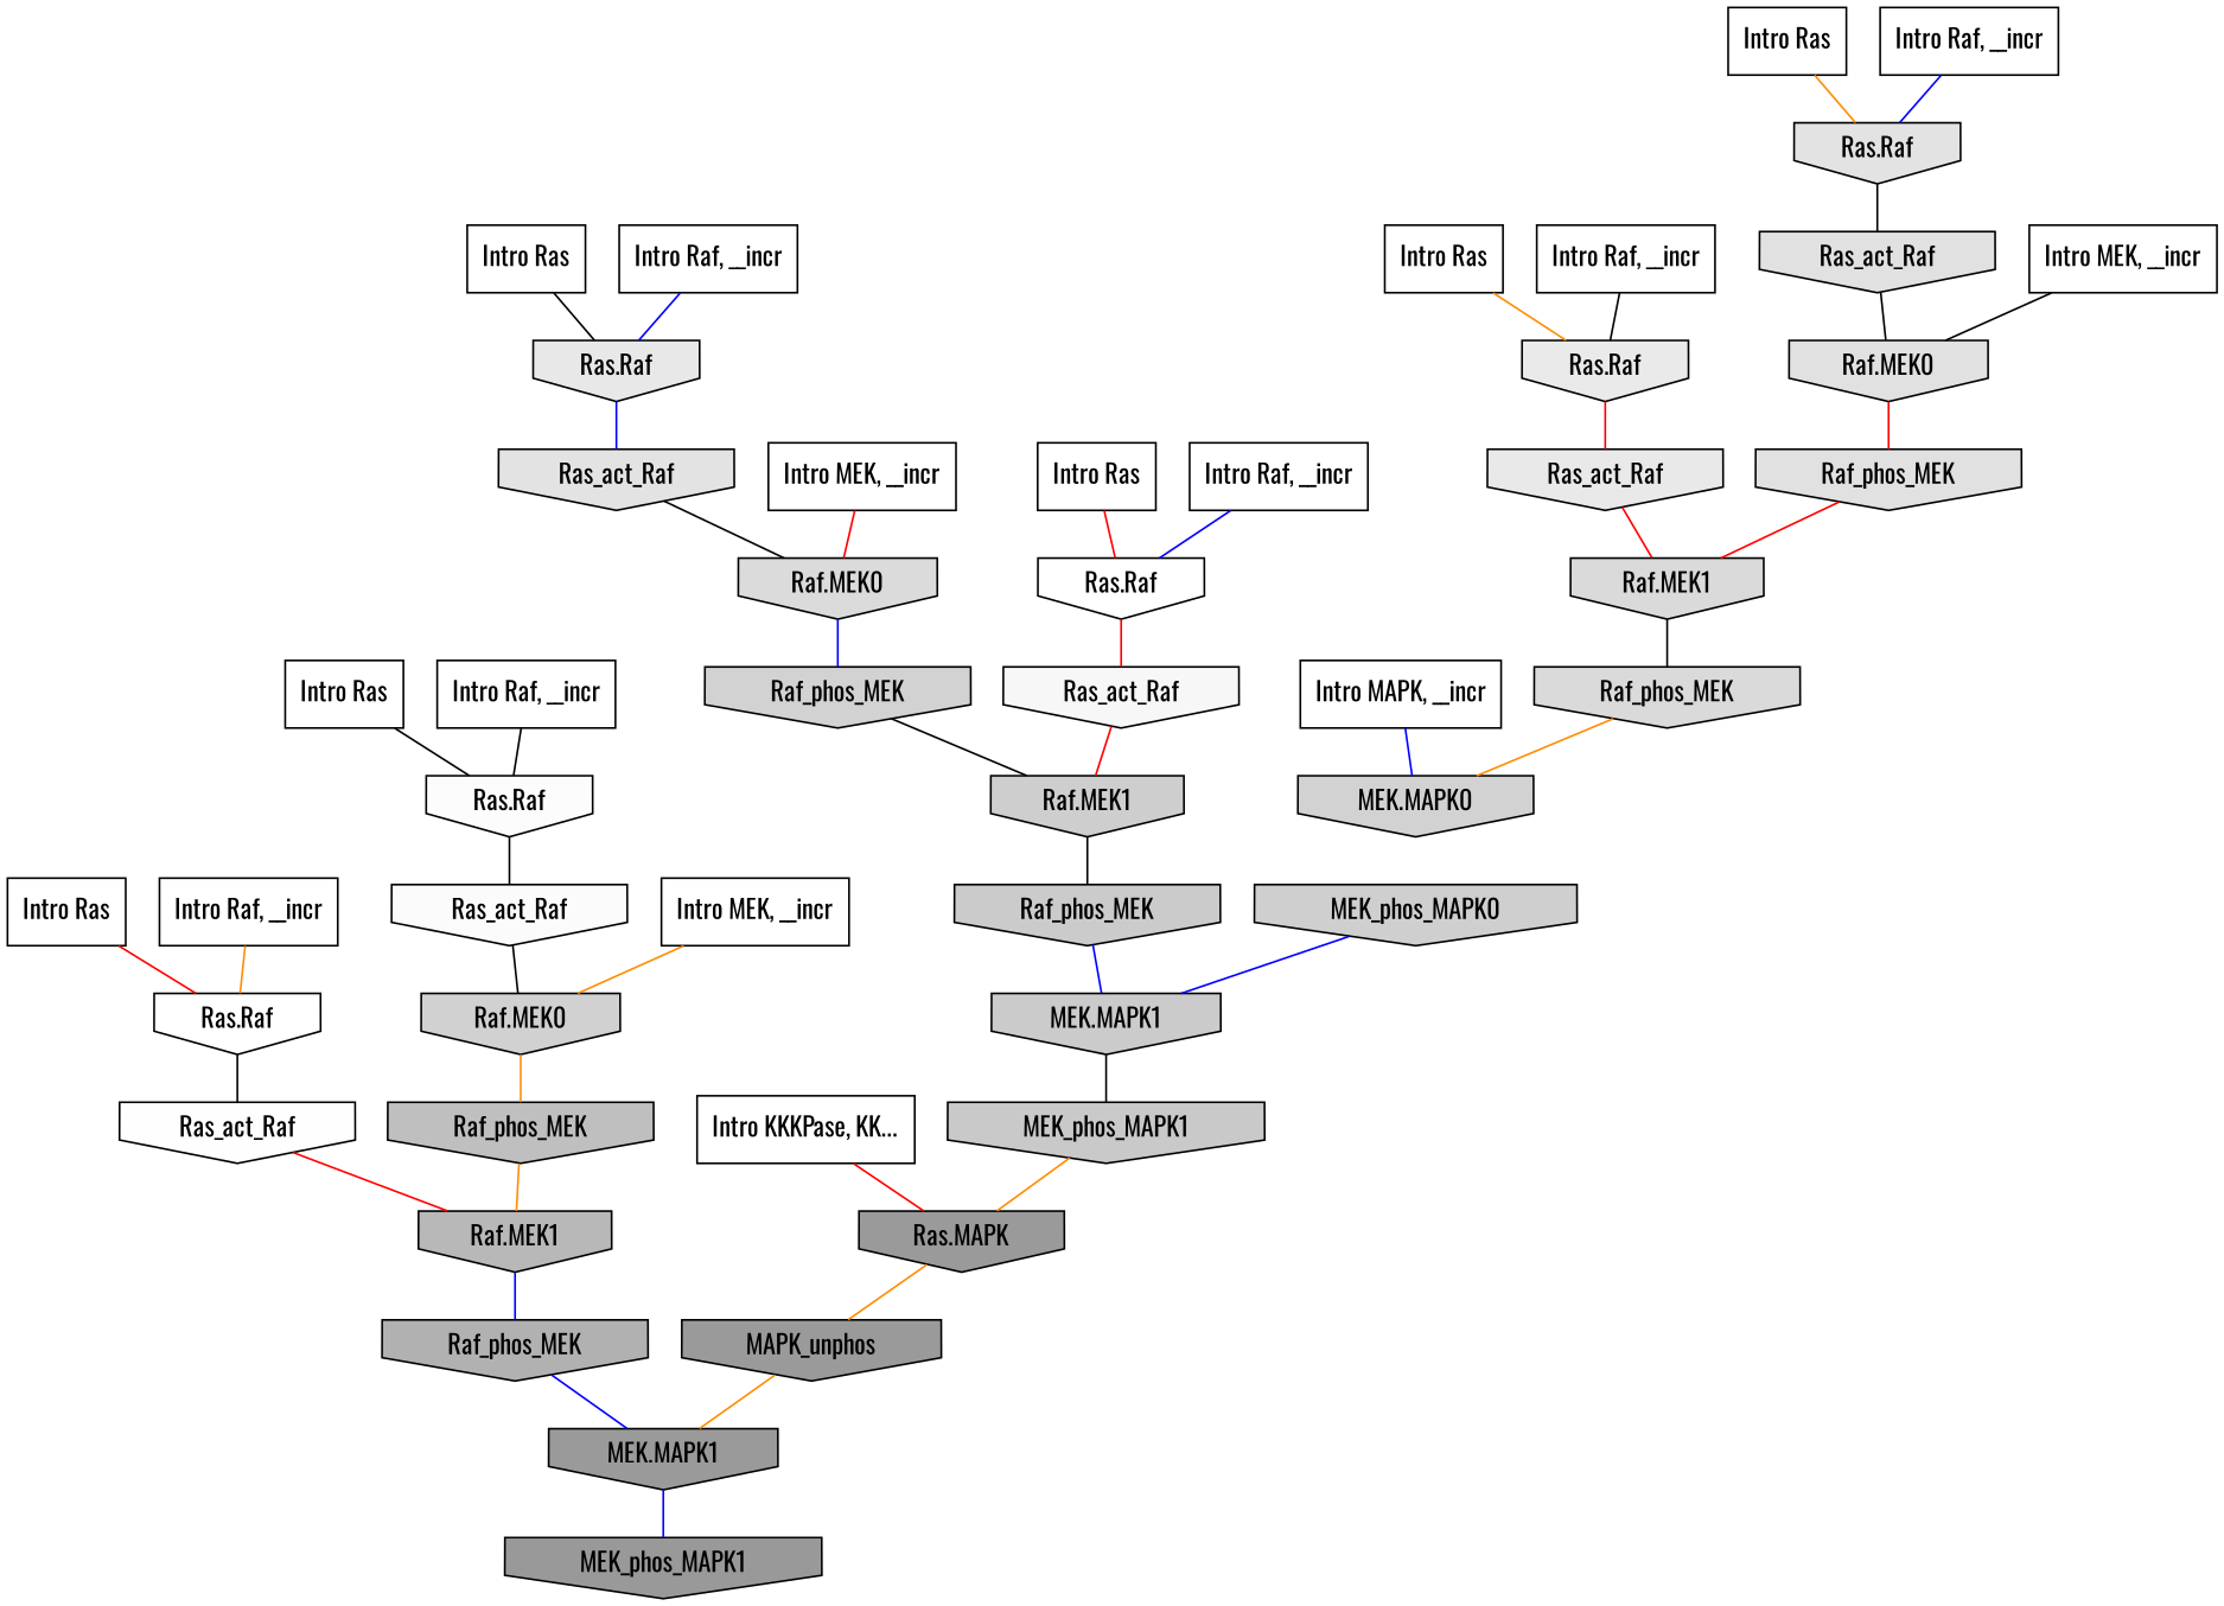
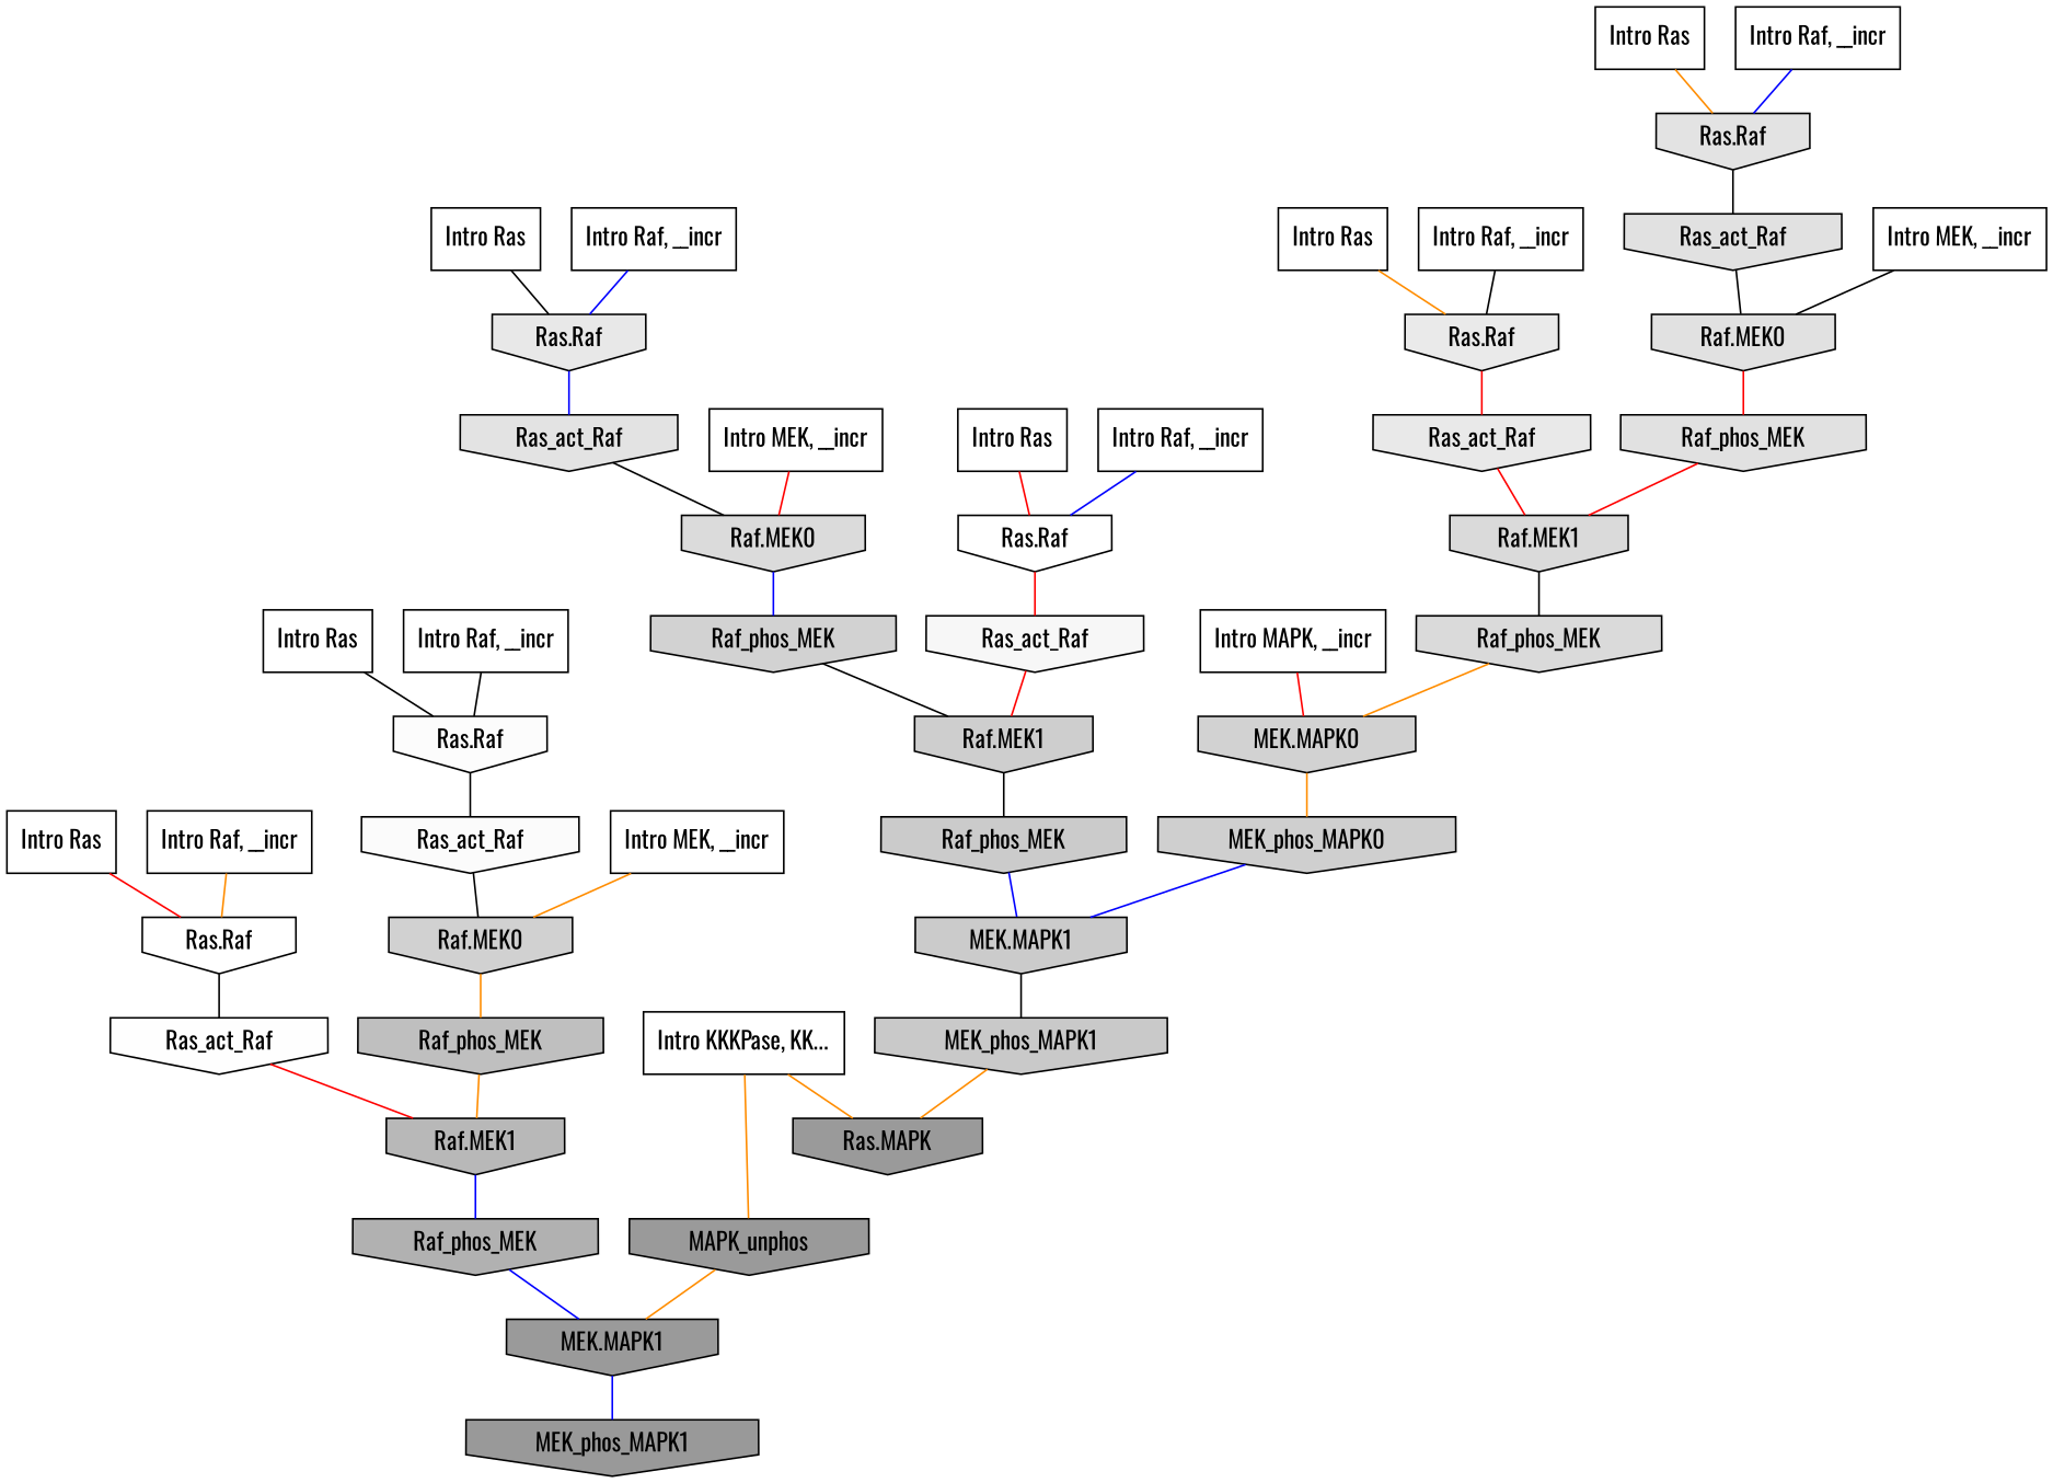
  digraph {
    fontname=Oswald
    rankdir=TB
    ranksep=0.30
    node [fillcolor="0.000 0.000 1.000" fontname=Oswald shape=invhouse style=filled]
    edge [color=black dir=none fontname=Oswald]
    n1 [label="Intro Ras" shape=rectangle]
    n2 [fillcolor="0.000 0.000 0.907" label="Ras.Raf"]
    n3 [fillcolor="0.000 0.000 0.889" label=Ras_act_Raf]
    n4 [label="Intro Ras" shape=rectangle]
    n5 [fillcolor="0.000 0.000 0.988" label="Ras.Raf"]
    n6 [fillcolor="0.000 0.000 0.982" label=Ras_act_Raf]
    n7 [label="Intro Ras" shape=rectangle]
    n8 [fillcolor="0.000 0.000 0.887" label="Ras.Raf"]
    n9 [fillcolor="0.000 0.000 0.882" label=Ras_act_Raf]
    n10 [label="Intro Ras" shape=rectangle]
    n11 [label="Ras.Raf"]
    n12 [fillcolor="0.000 0.000 0.993" label=Ras_act_Raf]
    n13 [label="Intro Ras" shape=rectangle]
    n14 [label="Ras.Raf"]
    n15 [fillcolor="0.000 0.000 0.966" label=Ras_act_Raf]
    n16 [label="Intro Ras" shape=rectangle]
    n17 [fillcolor="0.000 0.000 0.917" label="Ras.Raf"]
    n18 [fillcolor="0.000 0.000 0.912" label=Ras_act_Raf]
    n19 [label="Intro Raf, __incr" shape=rectangle]
    n20 [label="Intro Raf, __incr" shape=rectangle]
    n21 [label="Intro Raf, __incr" shape=rectangle]
    n22 [label="Intro Raf, __incr" shape=rectangle]
    n23 [label="Intro Raf, __incr" shape=rectangle]
    n24 [label="Intro Raf, __incr" shape=rectangle]
    n25 [label="Intro MEK, __incr" shape=rectangle]
    n26 [fillcolor="0.000 0.000 0.820" label="Raf.MEK0"]
    n27 [fillcolor="0.000 0.000 0.749" label=Raf_phos_MEK]
    n28 [label="Intro MEK, __incr" shape=rectangle]
    n29 [fillcolor="0.000 0.000 0.882" label="Raf.MEK0"]
    n30 [fillcolor="0.000 0.000 0.881" label=Raf_phos_MEK]
    n31 [label="Intro MEK, __incr" shape=rectangle]
    n32 [fillcolor="0.000 0.000 0.856" label="Raf.MEK0"]
    n33 [fillcolor="0.000 0.000 0.822" label=Raf_phos_MEK]
    n34 [label="Intro MAPK, __incr" shape=rectangle]
    n35 [fillcolor="0.000 0.000 0.821" label="MEK.MAPK0"]
    n36 [fillcolor="0.000 0.000 0.809" label=MEK_phos_MAPK0]
    n37 [label="Intro KKKPase, KK..." shape=rectangle]
    n38 [fillcolor="0.000 0.000 0.604" label="Ras.MAPK"]
    n39 [fillcolor="0.000 0.000 0.602" label=MAPK_unphos]
    n40 [fillcolor="0.000 0.000 0.805" label="Raf.MEK1"]
    n41 [fillcolor="0.000 0.000 0.720" label="Raf.MEK1"]
    n42 [fillcolor="0.000 0.000 0.695" label=Raf_phos_MEK]
    n43 [fillcolor="0.000 0.000 0.795" label=Raf_phos_MEK]
    n44 [fillcolor="0.000 0.000 0.854" label="Raf.MEK1"]
    n45 [fillcolor="0.000 0.000 0.853" label=Raf_phos_MEK]
    n46 [fillcolor="0.000 0.000 0.795" label="MEK.MAPK1"]
    n47 [fillcolor="0.000 0.000 0.786" label=MEK_phos_MAPK1]
    n48 [fillcolor="0.000 0.000 0.602" label="MEK.MAPK1"]
    n49 [fillcolor="0.000 0.000 0.600" label=MEK_phos_MAPK1]
    n1 -> n2
    n2 -> n3 [color=blue]
    n3 -> n32
    n4 -> n5
    n5 -> n6
    n6 -> n26
    n7 -> n8 [color=darkorange]
    n8 -> n9
    n9 -> n29
    n10 -> n11 [color=red]
    n11 -> n12
    n12 -> n41 [color=red]
    n13 -> n14 [color=red]
    n14 -> n15 [color=red]
    n15 -> n40 [color=red]
    n16 -> n17 [color=darkorange]
    n17 -> n18 [color=red]
    n18 -> n44 [color=red]
    n19 -> n17
    n20 -> n5
    n21 -> n2 [color=blue]
    n22 -> n14 [color=blue]
    n23 -> n8 [color=blue]
    n24 -> n11 [color=darkorange]
    n25 -> n26 [color=darkorange]
    n26 -> n27 [color=darkorange]
    n27 -> n41 [color=darkorange]
    n28 -> n29
    n29 -> n30 [color=red]
    n30 -> n44 [color=red]
    n31 -> n32 [color=red]
    n32 -> n33 [color=blue]
    n33 -> n40
-   n34 -> n35 [color=blue]
+   n34 -> n35 [color=red]
+   n35 -> n36 [color=darkorange]
    n36 -> n46 [color=blue]
-   n37 -> n38 [color=red]
-   n38 -> n39 [color=darkorange]
+   n37 -> n38 [color=darkorange]
+   n37 -> n39 [color=darkorange]
    n39 -> n48 [color=darkorange]
    n40 -> n43
    n41 -> n42 [color=blue]
    n42 -> n48 [color=blue]
    n43 -> n46 [color=blue]
    n44 -> n45
    n45 -> n35 [color=darkorange]
    n46 -> n47
    n47 -> n38 [color=darkorange]
    n48 -> n49 [color=blue]
  }
